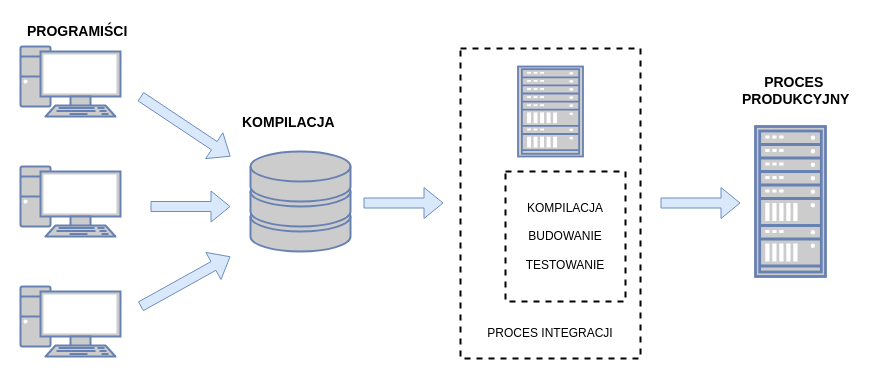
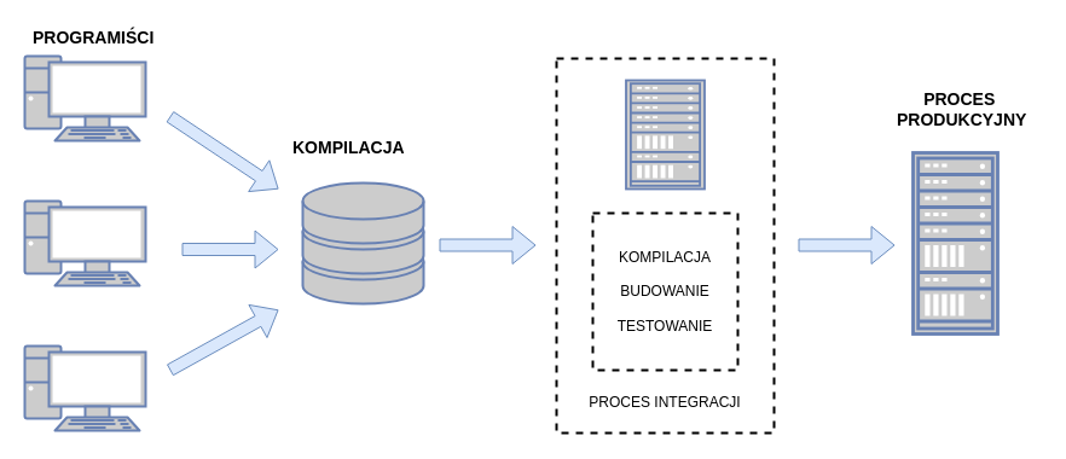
  <mxCell id="0" />
  <mxCell id="1" parent="0" />
  <mxCell id="2" value="" style="fontColor=#0066CC;verticalAlign=top;verticalLabelPosition=bottom;labelPosition=center;align=center;html=1;outlineConnect=0;fillColor=#CCCCCC;strokeColor=#6881B3;gradientColor=none;gradientDirection=north;strokeWidth=2;shape=mxgraph.networks.pc;" vertex="1" parent="1"><mxGeometry x="20" y="46" width="100" height="70" as="geometry" /></mxCell>
  <mxCell id="3" value="" style="fontColor=#0066CC;verticalAlign=top;verticalLabelPosition=bottom;labelPosition=center;align=center;html=1;outlineConnect=0;fillColor=#CCCCCC;strokeColor=#6881B3;gradientColor=none;gradientDirection=north;strokeWidth=2;shape=mxgraph.networks.pc;" vertex="1" parent="1"><mxGeometry x="20" y="166" width="100" height="70" as="geometry" /></mxCell>
  <mxCell id="4" value="" style="fontColor=#0066CC;verticalAlign=top;verticalLabelPosition=bottom;labelPosition=center;align=center;html=1;outlineConnect=0;fillColor=#CCCCCC;strokeColor=#6881B3;gradientColor=none;gradientDirection=north;strokeWidth=2;shape=mxgraph.networks.pc;" vertex="1" parent="1"><mxGeometry x="20" y="286" width="100" height="70" as="geometry" /></mxCell>
  <mxCell id="5" value="" style="fontColor=#0066CC;verticalAlign=top;verticalLabelPosition=bottom;labelPosition=center;align=center;html=1;outlineConnect=0;fillColor=#CCCCCC;strokeColor=#6881B3;gradientColor=none;gradientDirection=north;strokeWidth=2;shape=mxgraph.networks.rack;" vertex="1" parent="1"><mxGeometry x="755" y="126" width="70" height="150" as="geometry" /></mxCell>
  <mxCell id="6" value="" style="fontColor=#0066CC;verticalAlign=top;verticalLabelPosition=bottom;labelPosition=center;align=center;html=1;outlineConnect=0;fillColor=#CCCCCC;strokeColor=#6881B3;gradientColor=none;gradientDirection=north;strokeWidth=2;shape=mxgraph.networks.storage;" vertex="1" parent="1"><mxGeometry x="250" y="151" width="100" height="100" as="geometry" /></mxCell>
  <mxCell id="7" value="&lt;br&gt;&lt;br&gt;&lt;br&gt;&lt;br&gt;&lt;br&gt;&lt;br&gt;&lt;br&gt;&lt;br&gt;&lt;br&gt;&lt;br&gt;&lt;br&gt;&lt;br&gt;&lt;br&gt;&lt;br&gt;&lt;br&gt;&lt;br&gt;&lt;br&gt;&lt;br&gt;PROCES INTEGRACJI&lt;br&gt;" style="rounded=0;whiteSpace=wrap;html=1;dashed=1;strokeWidth=2;" vertex="1" parent="1"><mxGeometry x="460" y="48" width="180" height="310" as="geometry" /></mxCell>
  <mxCell id="8" value="" style="fontColor=#0066CC;verticalAlign=top;verticalLabelPosition=bottom;labelPosition=center;align=center;html=1;outlineConnect=0;fillColor=#CCCCCC;strokeColor=#6881B3;gradientColor=none;gradientDirection=north;strokeWidth=2;shape=mxgraph.networks.rack;" vertex="1" parent="1"><mxGeometry x="517.5" y="66" width="65" height="90" as="geometry" /></mxCell>
- <mxCell id="9" value="KOMPILACJA&lt;br&gt;&lt;br&gt;BUDOWANIE&lt;br&gt;&lt;br&gt;TESTOWANIE&lt;br&gt;" style="rounded=0;whiteSpace=wrap;html=1;dashed=1;strokeWidth=2;" vertex="1" parent="1"><mxGeometry x="505" y="171" width="120" height="130" as="geometry" /></mxCell>
+ <mxCell id="9" value="KOMPILACJA&lt;br&gt;&lt;br&gt;BUDOWANIE&lt;br&gt;&lt;br&gt;TESTOWANIE&lt;br&gt;" style="rounded=0;whiteSpace=wrap;html=1;dashed=1;strokeWidth=2;" vertex="1" parent="1"><mxGeometry x="490" y="176" width="120" height="130" as="geometry" /></mxCell>
  <mxCell id="10" value="&lt;div style=&quot;text-align: center&quot;&gt;&lt;span&gt;&lt;b&gt;&lt;font style=&quot;font-size: 14px&quot;&gt;PROGRAMIŚCI&lt;/font&gt;&lt;/b&gt;&lt;/span&gt;&lt;/div&gt;" style="text;html=1;resizable=0;points=[];autosize=1;align=left;verticalAlign=top;spacingTop=-4;" vertex="1" parent="1"><mxGeometry x="25" y="20" width="120" height="20" as="geometry" /></mxCell>
  <mxCell id="11" value="&lt;div style=&quot;text-align: center&quot;&gt;&lt;span&gt;&lt;b&gt;&lt;font style=&quot;font-size: 14px&quot;&gt;KOMPILACJA&lt;/font&gt;&lt;/b&gt;&lt;/span&gt;&lt;/div&gt;" style="text;html=1;resizable=0;points=[];autosize=1;align=left;verticalAlign=top;spacingTop=-4;" vertex="1" parent="1"><mxGeometry x="240" y="111" width="130" height="20" as="geometry" /></mxCell>
  <mxCell id="12" value="&lt;div style=&quot;text-align: center&quot;&gt;&lt;span&gt;&lt;b&gt;&lt;font style=&quot;font-size: 14px&quot;&gt;PROCES&amp;nbsp;&lt;/font&gt;&lt;/b&gt;&lt;/span&gt;&lt;/div&gt;&lt;div style=&quot;text-align: center&quot;&gt;&lt;span&gt;&lt;b&gt;&lt;font style=&quot;font-size: 14px&quot;&gt;PRODUKCYJNY&lt;/font&gt;&lt;/b&gt;&lt;/span&gt;&lt;/div&gt;" style="text;html=1;resizable=0;points=[];autosize=1;align=left;verticalAlign=top;spacingTop=-4;" vertex="1" parent="1"><mxGeometry x="740" y="71" width="120" height="30" as="geometry" /></mxCell>
  <mxCell id="13" value="" style="endArrow=classic;html=1;shape=flexArrow;fillColor=#dae8fc;strokeColor=#6c8ebf;" edge="1" parent="1"><mxGeometry width="50" height="50" relative="1" as="geometry"><mxPoint x="140" y="96" as="sourcePoint" /><mxPoint x="230" y="156" as="targetPoint" /></mxGeometry></mxCell>
  <mxCell id="14" value="" style="endArrow=classic;html=1;shape=flexArrow;fillColor=#dae8fc;strokeColor=#6c8ebf;" edge="1" parent="1"><mxGeometry width="50" height="50" relative="1" as="geometry"><mxPoint x="140" y="306" as="sourcePoint" /><mxPoint x="230" y="256" as="targetPoint" /></mxGeometry></mxCell>
  <mxCell id="15" value="" style="endArrow=classic;html=1;shape=flexArrow;fillColor=#dae8fc;strokeColor=#6c8ebf;" edge="1" parent="1"><mxGeometry width="50" height="50" relative="1" as="geometry"><mxPoint x="150" y="206" as="sourcePoint" /><mxPoint x="230" y="206" as="targetPoint" /></mxGeometry></mxCell>
  <mxCell id="16" value="" style="endArrow=classic;html=1;shape=flexArrow;fillColor=#dae8fc;strokeColor=#6c8ebf;" edge="1" parent="1"><mxGeometry width="50" height="50" relative="1" as="geometry"><mxPoint x="363" y="202.5" as="sourcePoint" /><mxPoint x="443" y="202.5" as="targetPoint" /></mxGeometry></mxCell>
  <mxCell id="17" value="" style="endArrow=classic;html=1;shape=flexArrow;fillColor=#dae8fc;strokeColor=#6c8ebf;" edge="1" parent="1"><mxGeometry width="50" height="50" relative="1" as="geometry"><mxPoint x="660" y="202.5" as="sourcePoint" /><mxPoint x="740" y="202.5" as="targetPoint" /></mxGeometry></mxCell>
